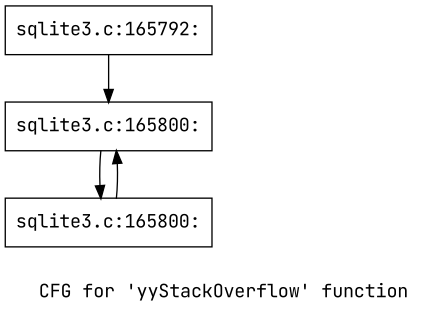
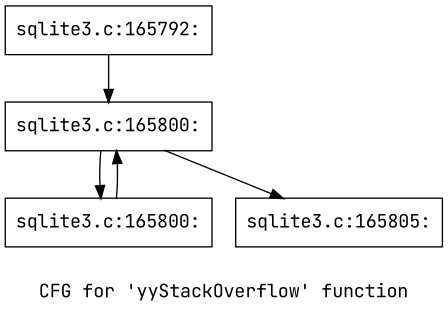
  digraph {
    label="CFG for 'yyStackOverflow' function"
    fontname="JetBrains Mono"
    node [shape=record fontname="JetBrains Mono"]
    edge [fontname="JetBrains Mono"]
    n1 [label="{sqlite3.c:165792:}"]
    n2 [label="{sqlite3.c:165800:}"]
    n3 [label="{sqlite3.c:165800:}"]
+   n4 [label="{sqlite3.c:165805:}"]
    n1 -> n2
    n2 -> n3
+   n2 -> n4
    n3 -> n2
  }
